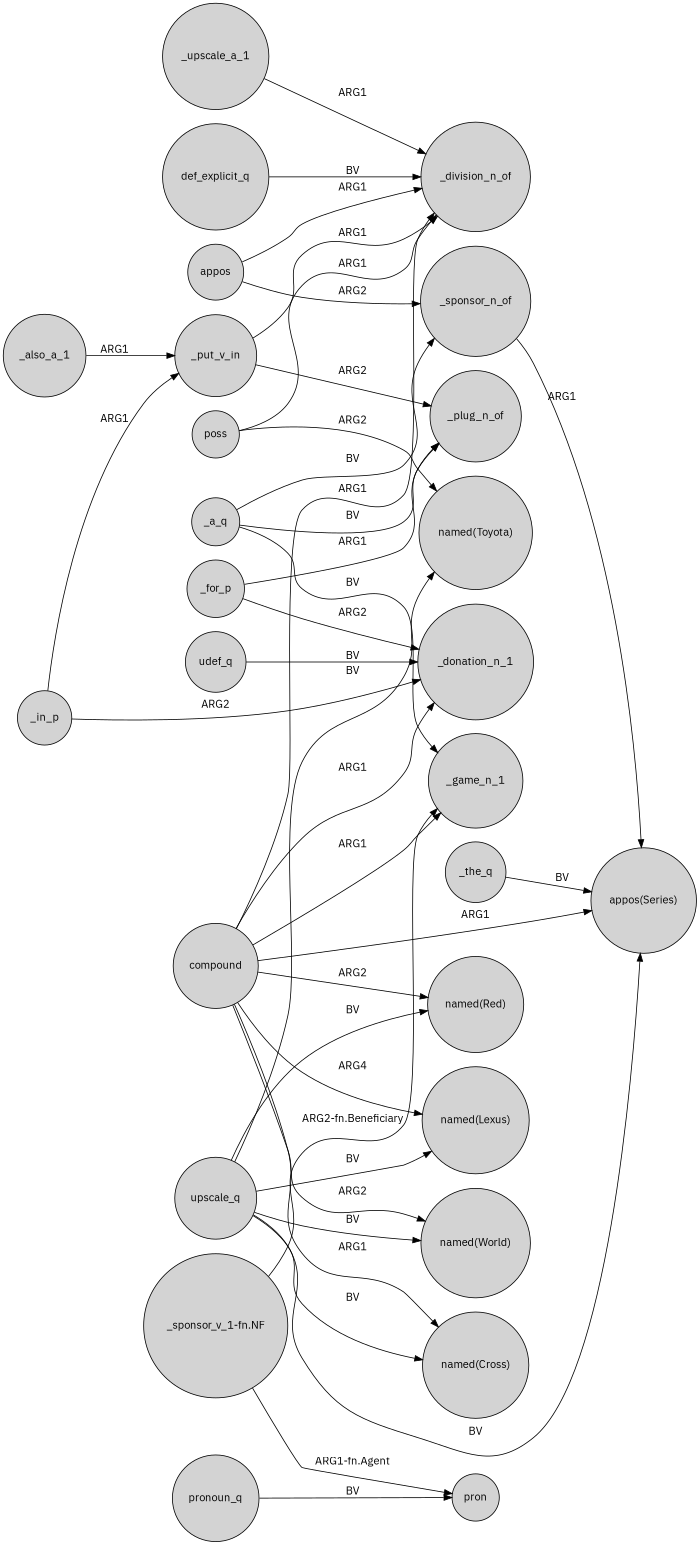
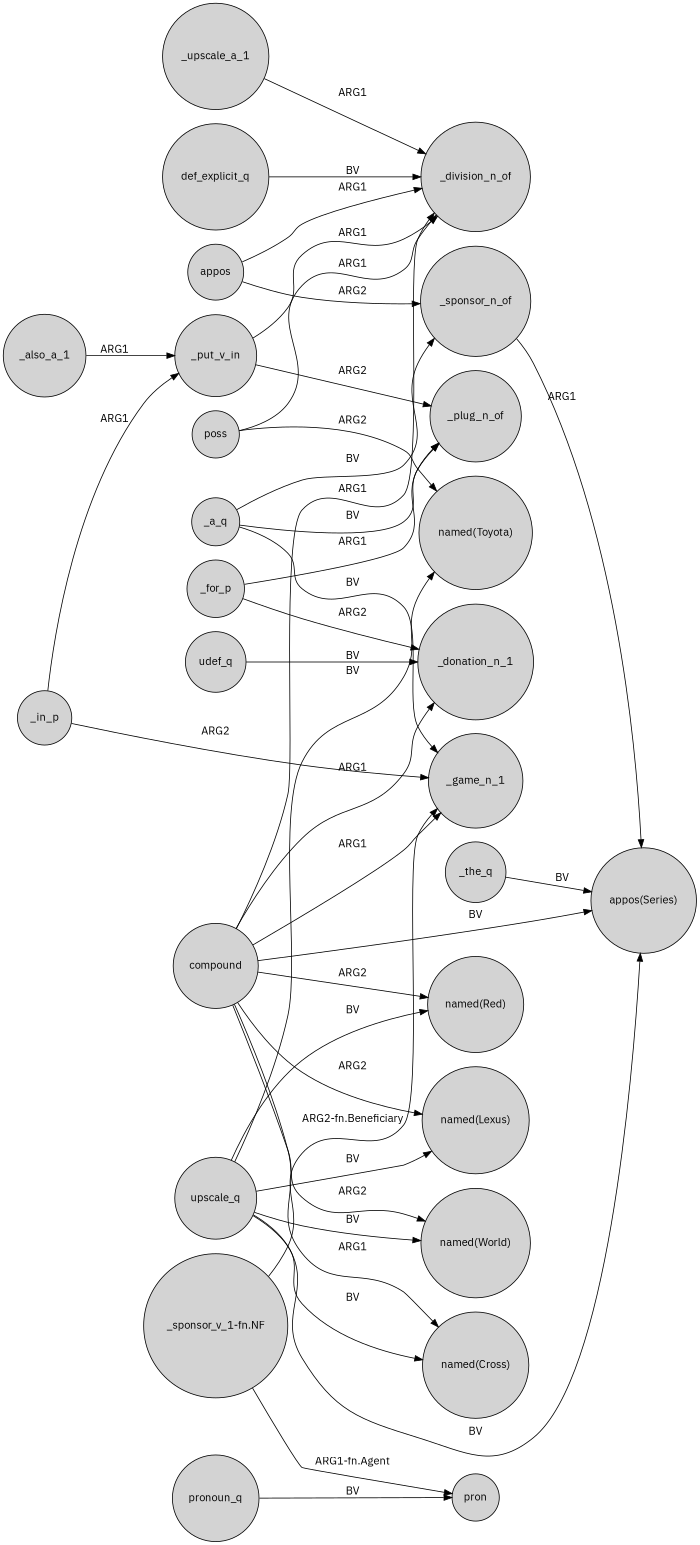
  digraph {
    fontname="IBM Plex Sans"
    rankdir=LR
    node [fontname="IBM Plex Sans" shape=circle style=filled]
    edge [fontname="IBM Plex Sans"]
    _in_p
    _put_v_in
    _game_n_1
    _division_n_of
    _plug_n_of
    n6 [label=upscale_q]
    "named(Cross)"
    "named(Toyota)"
    "named(Lexus)"
    n10 [label="appos(Series)"]
    "named(World)"
    "named(Red)"
    compound
    _donation_n_1
    poss
    _for_p
    _the_q
    _a_q
    _sponsor_n_of
    udef_q
    _also_a_1
    def_explicit_q
    pronoun_q
    pron
    _upscale_a_1
    appos
    "_sponsor_v_1-fn.NF"
    _in_p -> _put_v_in [label=ARG1]
-   _in_p -> _donation_n_1 [label=ARG2]
+   _in_p -> _game_n_1 [label=ARG2]
    _put_v_in -> _division_n_of [label=ARG1]
    _put_v_in -> _plug_n_of [label=ARG2]
    n6 -> "named(Cross)" [label=BV]
    n6 -> "named(Toyota)" [label=BV]
    n6 -> "named(Lexus)" [label=BV]
    n6 -> n10 [label=BV]
    n6 -> "named(World)" [label=BV]
    n6 -> "named(Red)" [label=BV]
    compound -> _game_n_1 [label=ARG1]
    compound -> _division_n_of [label=ARG1]
    compound -> "named(Cross)" [label=ARG1]
-   compound -> "named(Lexus)" [label=ARG4]
-   compound -> n10 [label=ARG1]
+   compound -> "named(Lexus)" [label=ARG2]
+   compound -> n10 [label=BV]
    compound -> "named(World)" [label=ARG2]
    compound -> "named(Red)" [label=ARG2]
    compound -> _donation_n_1 [label=ARG1]
    poss -> _division_n_of [label=ARG1]
    poss -> "named(Toyota)" [label=ARG2]
    _for_p -> _plug_n_of [label=ARG1]
    _for_p -> _donation_n_1 [label=ARG2]
    _the_q -> n10 [label=BV]
    _a_q -> _game_n_1 [label=BV]
    _a_q -> _plug_n_of [label=BV]
    _a_q -> _sponsor_n_of [label=BV]
    _sponsor_n_of -> n10 [label=ARG1]
    udef_q -> _donation_n_1 [label=BV]
    _also_a_1 -> _put_v_in [label=ARG1]
    def_explicit_q -> _division_n_of [label=BV]
    pronoun_q -> pron [label=BV]
    _upscale_a_1 -> _division_n_of [label=ARG1]
    appos -> _division_n_of [label=ARG1]
    appos -> _sponsor_n_of [label=ARG2]
    "_sponsor_v_1-fn.NF" -> _game_n_1 [label="ARG2-fn.Beneficiary"]
    "_sponsor_v_1-fn.NF" -> pron [label="ARG1-fn.Agent"]
  }
